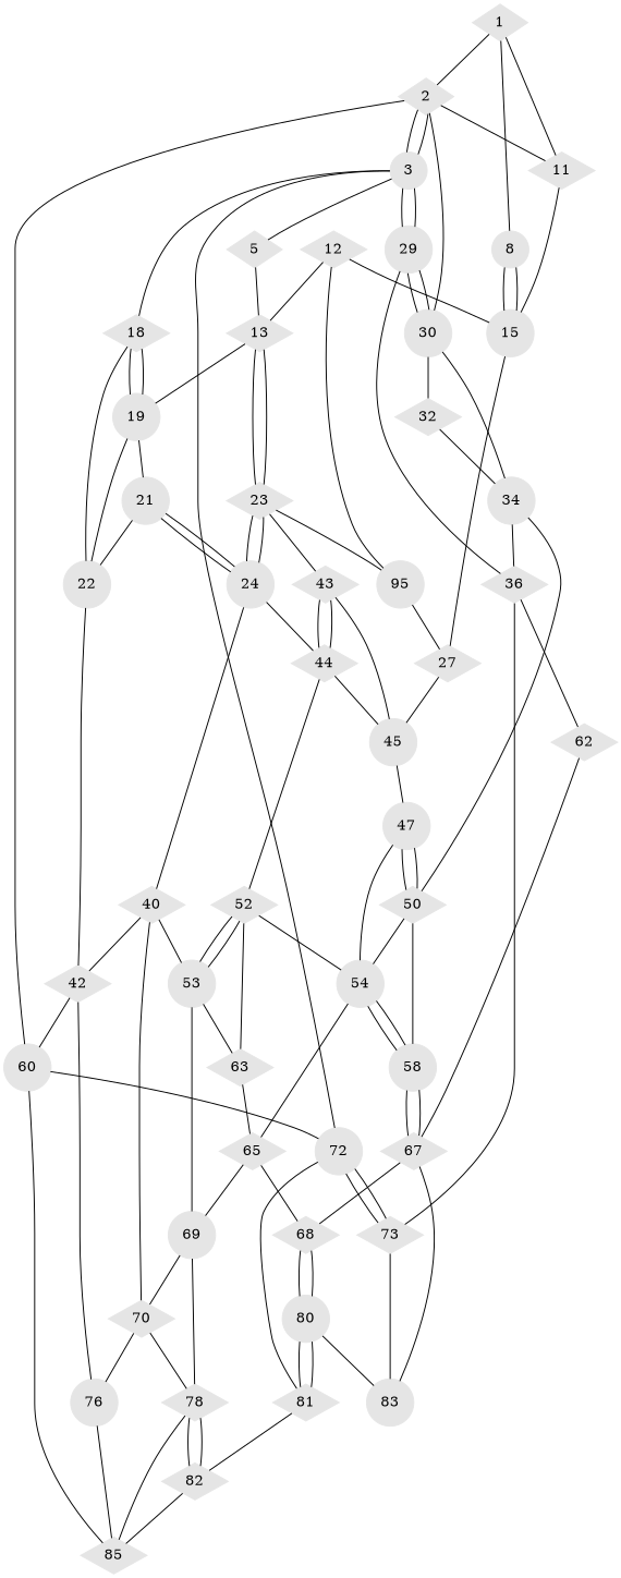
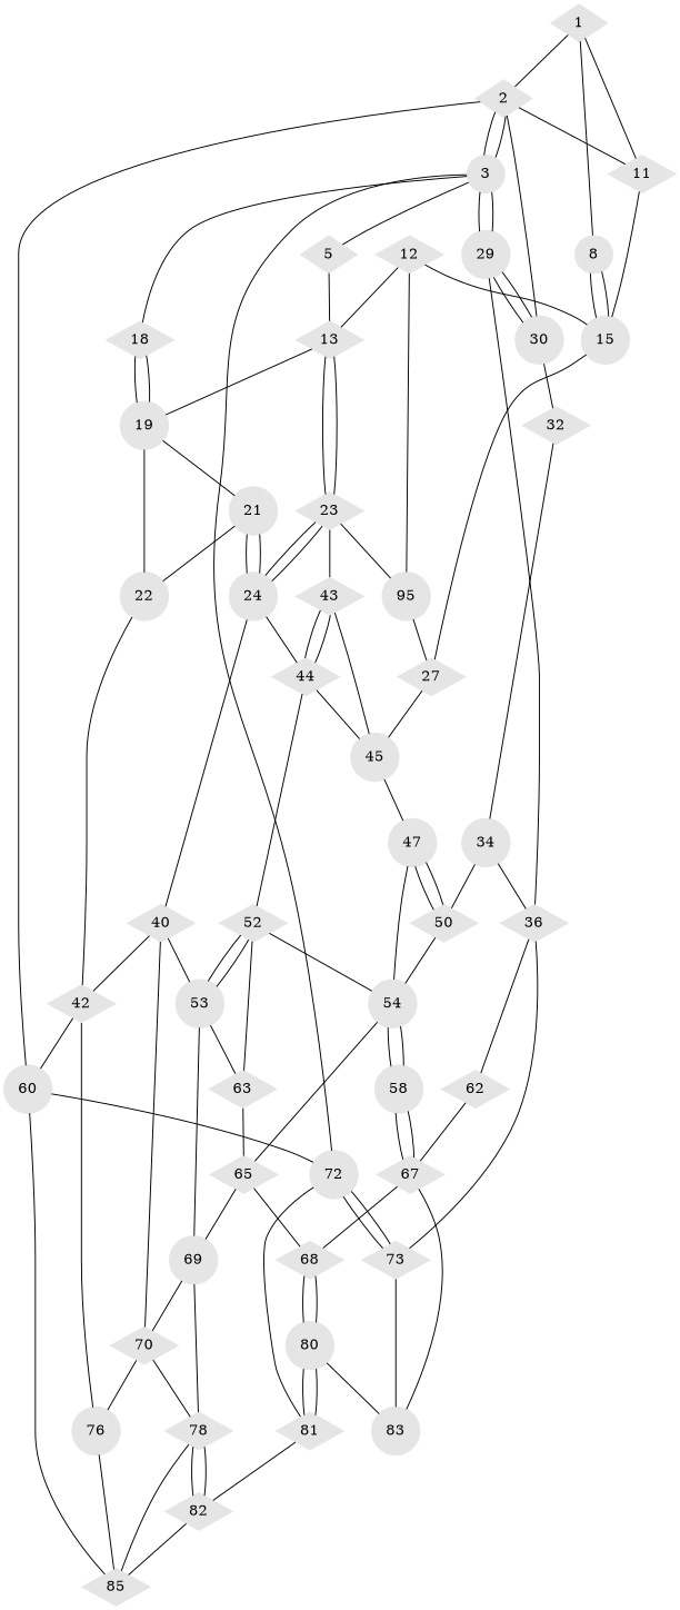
  graph {
    node [color=gray90 shape=diamond style=filled]
    1 [super="+7"]
    2 [super="+10"]
    8 [shape=circle]
    11
    3 [shape=circle super="+4"]
    30 [shape=circle super="+31"]
    60 [shape=circle]
    15 [shape=circle super="+17"]
    5
    18
    29 [shape=circle]
    72 [shape=circle]
    32 [super="+38"]
    34 [shape=circle super="+35"]
    13 [super="+14"]
    19 [shape=circle super="+20"]
    22 [shape=circle super="+37"]
    36 [super="+61"]
    85 [super="+88"]
    73 [super="+74"]
    81 [super="+87"]
    23 [super="+26"]
    12 [super="+16"]
    n24 [label=95 shape=circle]
    27 [super="+28"]
    21 [shape=circle]
    24 [shape=circle super="+39"]
    43
    45 [shape=circle super="+49"]
    42 [super="+59"]
    40 [super="+41"]
    44 [super="+51"]
    76 [shape=circle]
    53 [shape=circle super="+64"]
    70 [super="+75"]
    52 [super="+56"]
    47 [shape=circle super="+48"]
    62
    50 [super="+57"]
    54 [shape=circle super="+55"]
    58 [shape=circle]
    67 [super="+71"]
    83 [shape=circle super="+86"]
    63
    69 [shape=circle super="+77"]
    78 [super="+79"]
    65 [super="+66"]
    68
    80 [shape=circle super="+84"]
    82
    1 -- 2
    1 -- 8
    1 -- 11
    2 -- 11
    2 -- 3
    2 -- 3
    2 -- 30
    2 -- 60
    8 -- 15
    8 -- 15
    11 -- 15
    3 -- 5
    3 -- 18
    3 -- 29
    3 -- 29
    3 -- 72
    30 -- 32
-   30 -- 34
    60 -- 72
    60 -- 85
    15 -- 27
    5 -- 13
    18 -- 19
    18 -- 19
-   18 -- 22
    29 -- 30
    29 -- 30
    29 -- 36
    72 -- 73
    72 -- 73
    72 -- 81
    32 -- 34
    34 -- 36
    34 -- 50
    13 -- 19
    13 -- 23
    13 -- 23
    19 -- 22
    19 -- 21
    22 -- 42
    36 -- 73
    36 -- 62
    73 -- 83 [weight=2]
    81 -- 82
    23 -- n24
    23 -- 24
    23 -- 24
    23 -- 43
    12 -- 15
    12 -- 13
    12 -- n24
    n24 -- 27
    27 -- 45
    21 -- 22
    21 -- 24
    21 -- 24
    24 -- 40
    24 -- 44
    43 -- 45
    43 -- 44
    43 -- 44
    45 -- 47
    42 -- 60
    42 -- 76
    40 -- 42
    40 -- 53
    40 -- 70
    44 -- 45
    44 -- 52
    76 -- 85
    53 -- 63
    53 -- 69
    70 -- 76
    70 -- 78
    52 -- 53
    52 -- 53
    52 -- 54
    52 -- 63
    47 -- 50
    47 -- 50
    47 -- 54
    62 -- 67
    50 -- 54
-   50 -- 58
    54 -- 58
    54 -- 58
    54 -- 65
    58 -- 67
    58 -- 67
    67 -- 83
    67 -- 68
    63 -- 65
    69 -- 70
    69 -- 78
    78 -- 85
    78 -- 82
    78 -- 82
    65 -- 69
    65 -- 68
    68 -- 80
    68 -- 80
    80 -- 81 [weight=2]
    80 -- 81
    80 -- 83
    82 -- 85
  }
